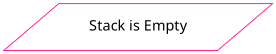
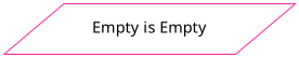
  digraph {
    fontsize=24
    labelloc=t
    rankdir=LR
-   n1 [fontname="Comic Sans MS" fontsize=16 label="Stack is Empty" shape=parallelogram color=deeppink]
+   n1 [fontname="Comic Sans MS" fontsize=16 label="Empty is Empty" shape=parallelogram color=deeppink]
  }
